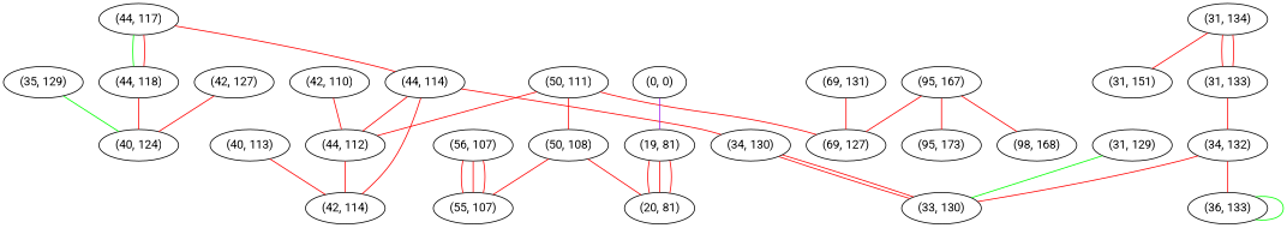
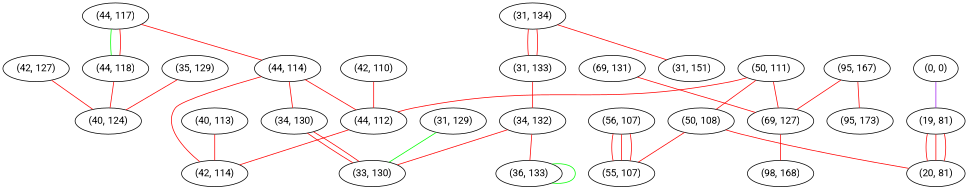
  graph {
    fontname=Roboto
    node [fontname=Roboto]
    edge [color=red fontname=Roboto weight=1]
    "(42, 127)"
    "(40, 124)"
    "(44, 117)"
    "(44, 114)"
    "(44, 118)"
    "(44, 112)"
    "(34, 130)"
    "(42, 114)"
    "(31, 134)"
    "(31, 151)"
    "(31, 133)"
    "(34, 132)"
    "(95, 167)"
    "(98, 168)"
    "(95, 173)"
    "(69, 127)"
    "(50, 111)"
    "(50, 108)"
    "(20, 81)"
    "(55, 107)"
    "(35, 129)"
    "(33, 130)"
    "(0, 0)"
    "(19, 81)"
    "(40, 113)"
    "(69, 131)"
    "(36, 133)"
    "(42, 110)"
    "(31, 129)"
    "(56, 107)"
    "(42, 127)" -- "(40, 124)"
    "(44, 117)" -- "(44, 114)"
    "(44, 117)" -- "(44, 118)" [color=green weight=2]
    "(44, 117)" -- "(44, 118)"
    "(44, 114)" -- "(44, 112)"
    "(44, 114)" -- "(34, 130)"
    "(44, 114)" -- "(42, 114)"
    "(44, 118)" -- "(40, 124)"
    "(44, 112)" -- "(42, 114)"
    "(34, 130)" -- "(33, 130)"
    "(34, 130)" -- "(33, 130)"
    "(31, 134)" -- "(31, 151)"
    "(31, 134)" -- "(31, 133)"
    "(31, 134)" -- "(31, 133)"
    "(31, 133)" -- "(34, 132)"
    "(34, 132)" -- "(33, 130)"
    "(34, 132)" -- "(36, 133)"
-   "(95, 167)" -- "(98, 168)"
+   "(69, 127)" -- "(98, 168)"
    "(95, 167)" -- "(95, 173)"
    "(95, 167)" -- "(69, 127)"
    "(50, 111)" -- "(44, 112)"
    "(50, 111)" -- "(69, 127)"
    "(50, 111)" -- "(50, 108)"
    "(50, 108)" -- "(20, 81)"
    "(50, 108)" -- "(55, 107)"
-   "(35, 129)" -- "(40, 124)" [color=green]
+   "(35, 129)" -- "(40, 124)"
    "(0, 0)" -- "(19, 81)" [color=purple weight=4]
    "(19, 81)" -- "(20, 81)"
    "(19, 81)" -- "(20, 81)"
    "(19, 81)" -- "(20, 81)"
    "(40, 113)" -- "(42, 114)"
    "(69, 131)" -- "(69, 127)"
    "(36, 133)" -- "(36, 133)" [color=green weight=2]
    "(42, 110)" -- "(44, 112)"
    "(31, 129)" -- "(33, 130)" [color=green]
    "(56, 107)" -- "(55, 107)"
    "(56, 107)" -- "(55, 107)"
    "(56, 107)" -- "(55, 107)"
  }
